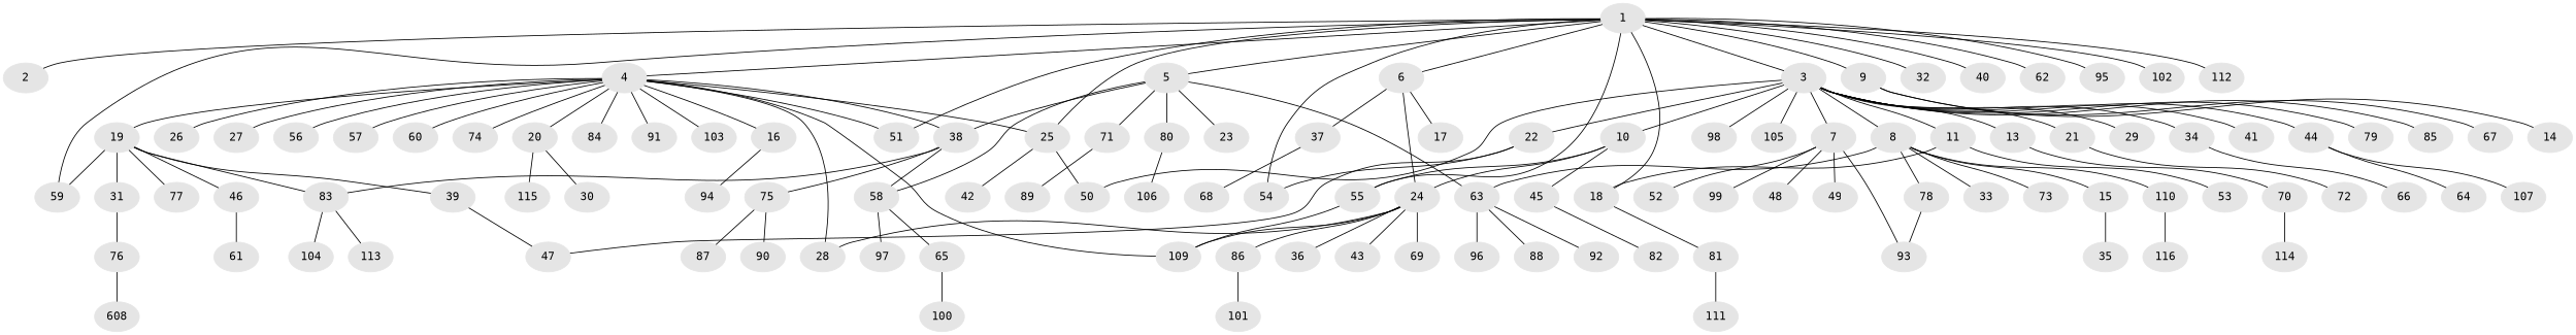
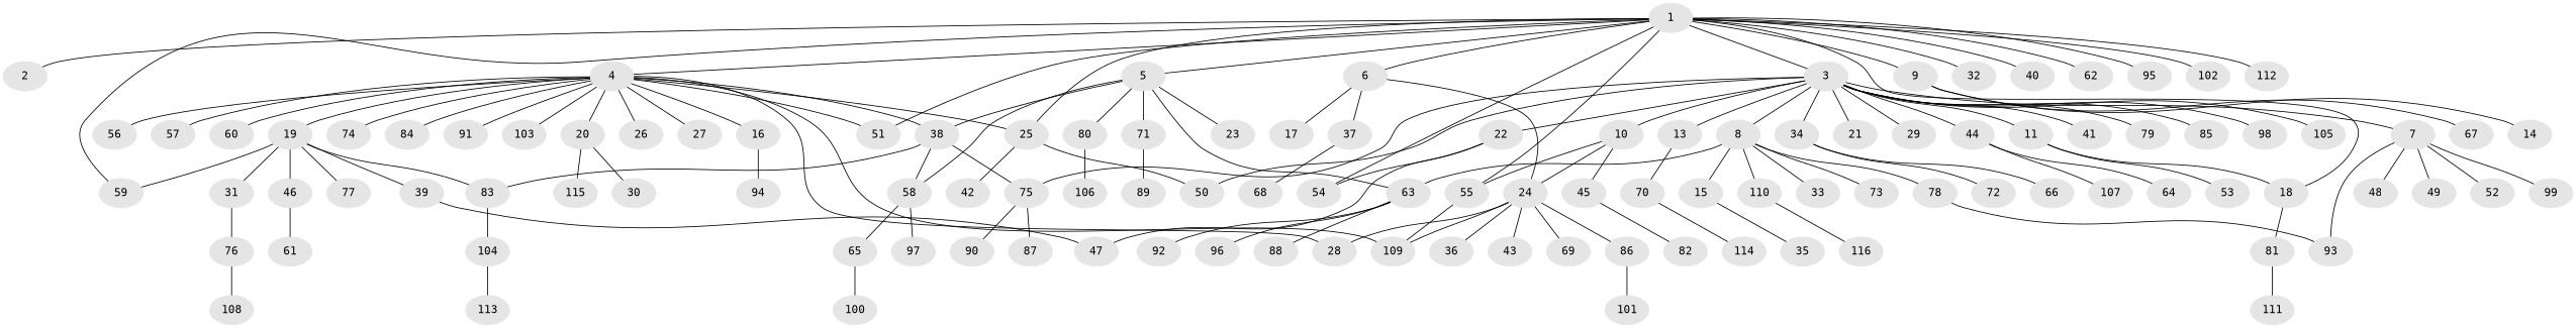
  graph {
    fontname="DejaVu Sans Mono"
    node [color=gray90 fontname="DejaVu Sans Mono" style=filled]
    edge [fontname="DejaVu Sans Mono"]
    1
    2
    3
    4
    5
    6
    9
    18
    25
    32
    40
    51
    54
    55
    59
    62
    95
    102
    112
    7
    8
    10
    11
    13
    21
    22
    29
    34
    41
    44
    50
    75
    79
    85
    98
    105
    16
    19
    20
    26
    27
    28
    38
    56
    57
    60
    74
    84
    91
    103
    109
    23
    58
    63
    71
    80
    17
    24
    37
    67
    14
    81
    42
    48
    49
    52
    93
    99
    15
    33
    73
    78
    110
    45
    53
    70
    47
    66
    72
    64
    107
    87
    90
    94
    31
    39
    46
    77
    83
    30
    115
    65
    97
    88
    92
    96
    89
    106
    36
    43
    69
    86
    68
    35
    116
    82
    114
    111
    76
    61
    104
    101
-   108 [label=608]
+   108
    100
    113
    1 -- 2
    1 -- 3
    1 -- 4
    1 -- 5
    1 -- 6
    1 -- 9
    1 -- 18
    1 -- 25
    1 -- 32
    1 -- 40
    1 -- 51
    1 -- 54
    1 -- 55
    1 -- 59
    1 -- 62
    1 -- 95
    1 -- 102
    1 -- 112
    3 -- 7
    3 -- 8
    3 -- 10
    3 -- 11
    3 -- 13
    3 -- 21
    3 -- 22
    3 -- 29
    3 -- 34
    3 -- 41
    3 -- 44
    3 -- 50
+   3 -- 75
    3 -- 79
    3 -- 85
    3 -- 98
    3 -- 105
    4 -- 25
    4 -- 51
    4 -- 16
    4 -- 19
    4 -- 20
    4 -- 26
    4 -- 27
    4 -- 28
    4 -- 38
    4 -- 56
    4 -- 57
    4 -- 60
    4 -- 74
    4 -- 84
    4 -- 91
    4 -- 103
    4 -- 109
    5 -- 38
    5 -- 23
    5 -- 58
    5 -- 63
    5 -- 71
    5 -- 80
    6 -- 17
    6 -- 24
    6 -- 37
    9 -- 67
    9 -- 14
    18 -- 81
    25 -- 50
    25 -- 42
    55 -- 109
    7 -- 48
    7 -- 49
    7 -- 52
    7 -- 93
    7 -- 99
    8 -- 63
    8 -- 15
    8 -- 33
    8 -- 73
    8 -- 78
    8 -- 110
    10 -- 55
    10 -- 24
    10 -- 45
    11 -- 18
    11 -- 53
    13 -- 70
    22 -- 54
    22 -- 47
    34 -- 66
-   21 -- 72
+   34 -- 72
    44 -- 64
    44 -- 107
    75 -- 87
    75 -- 90
    16 -- 94
    19 -- 59
    19 -- 31
    19 -- 39
    19 -- 46
    19 -- 77
    19 -- 83
    20 -- 30
    20 -- 115
    38 -- 75
    38 -- 58
    38 -- 83
    58 -- 65
    58 -- 97
    63 -- 88
    63 -- 92
    63 -- 96
    71 -- 89
    80 -- 106
    24 -- 28
    24 -- 109
    24 -- 36
    24 -- 43
    24 -- 69
    24 -- 86
    37 -- 68
    81 -- 111
    15 -- 35
    78 -- 93
    110 -- 116
    45 -- 82
    70 -- 114
    31 -- 76
    39 -- 47
    46 -- 61
    83 -- 104
    65 -- 100
    86 -- 101
    76 -- 108
-   83 -- 113
+   104 -- 113
  }
